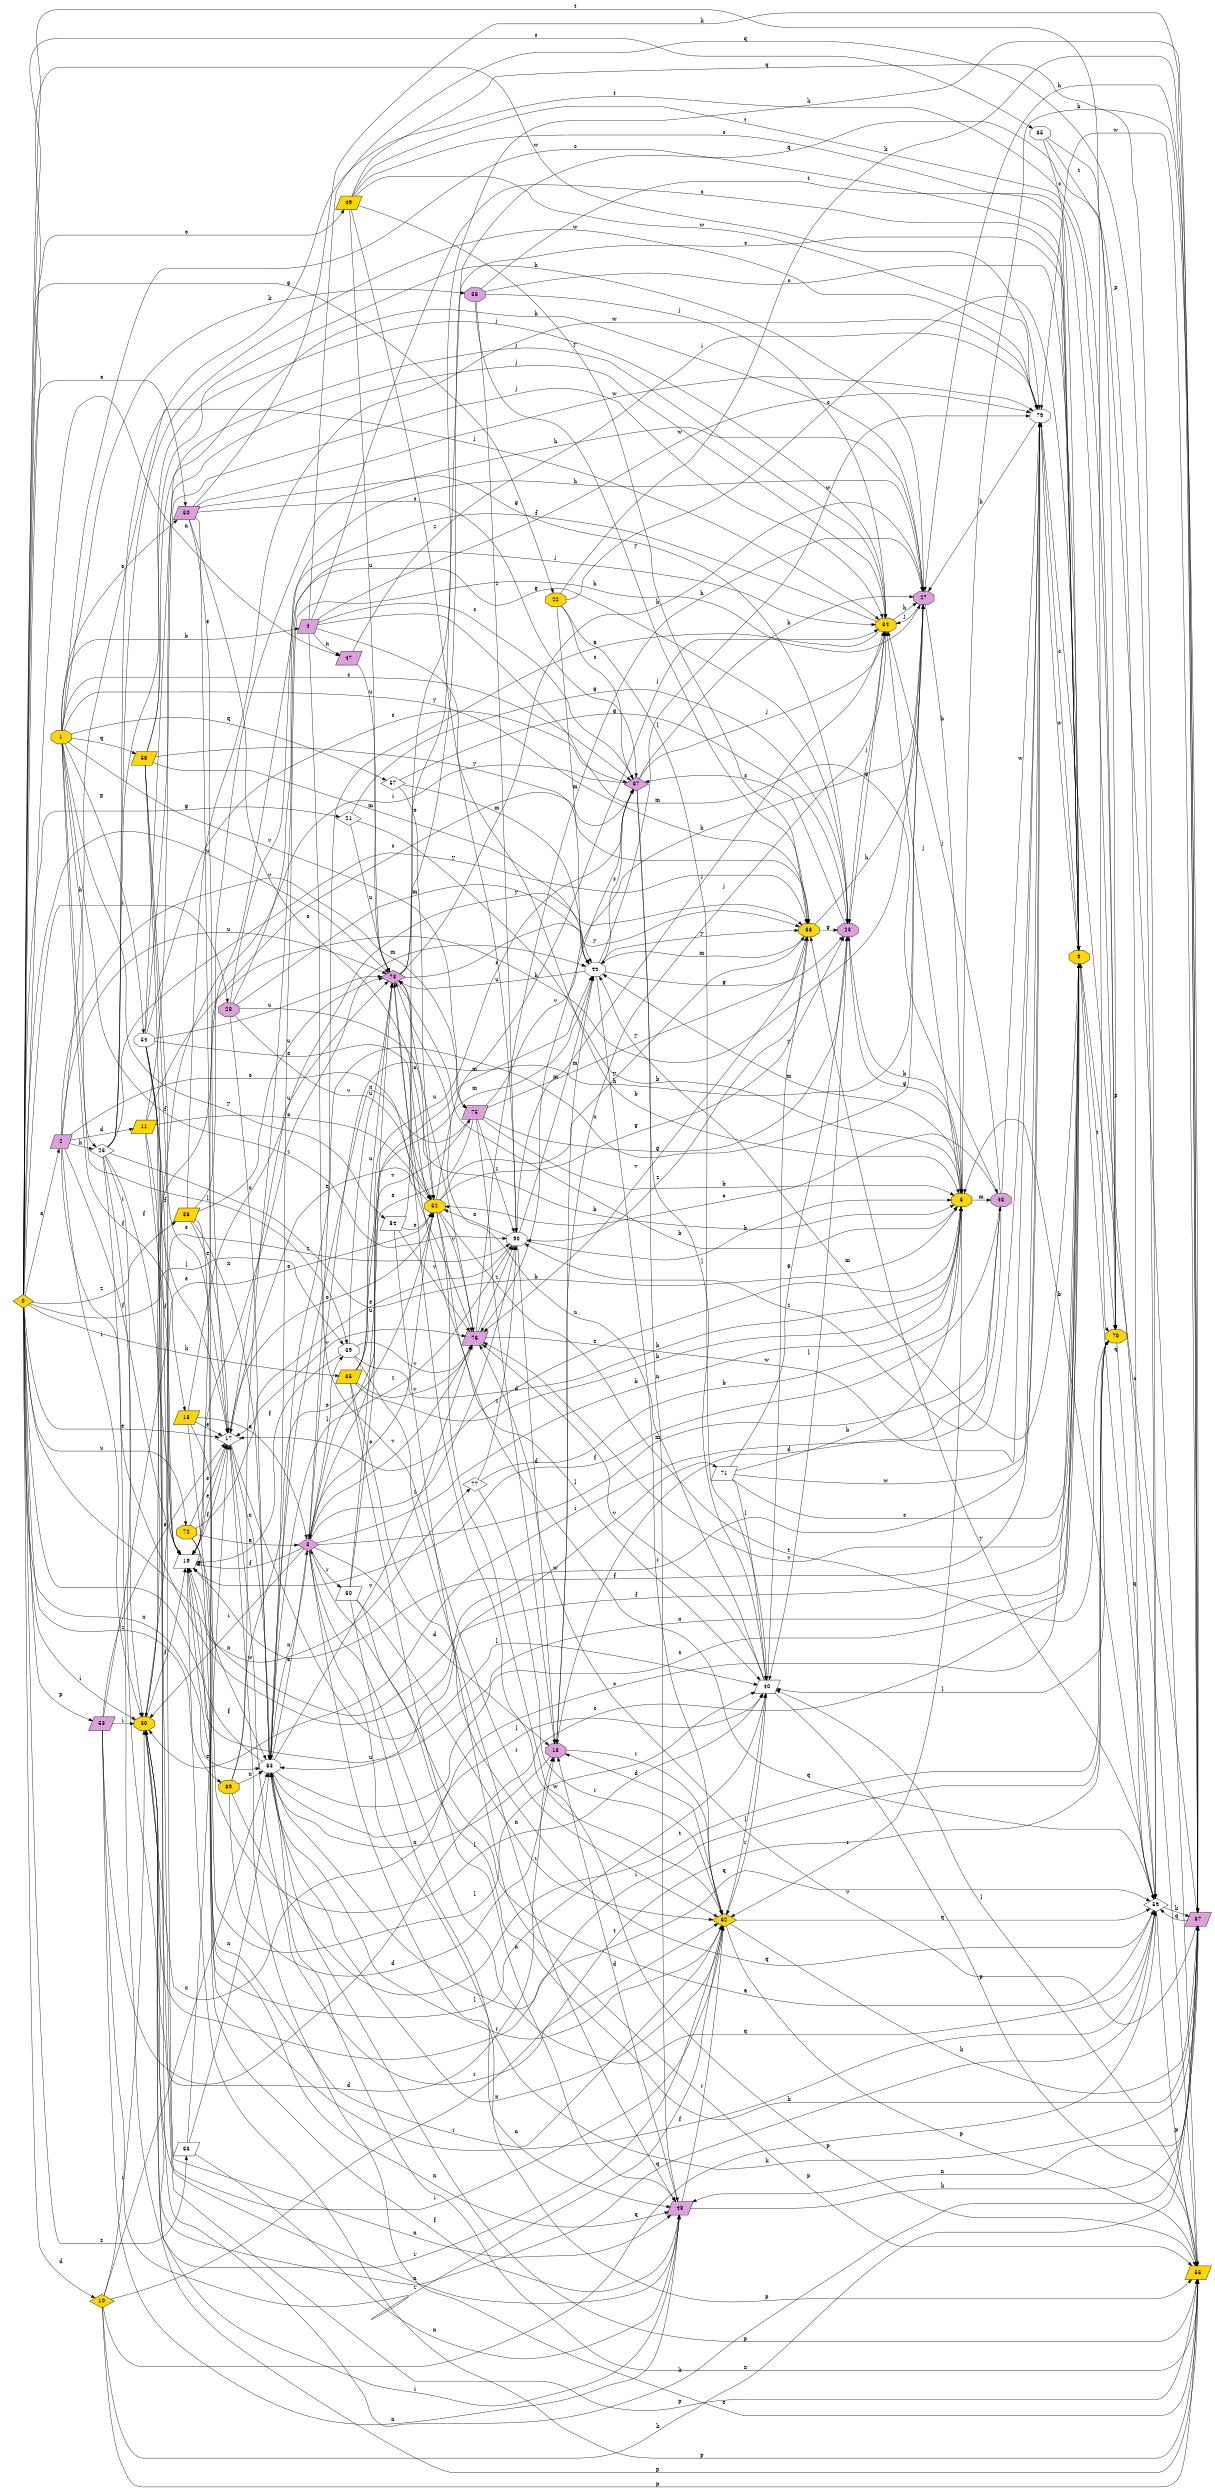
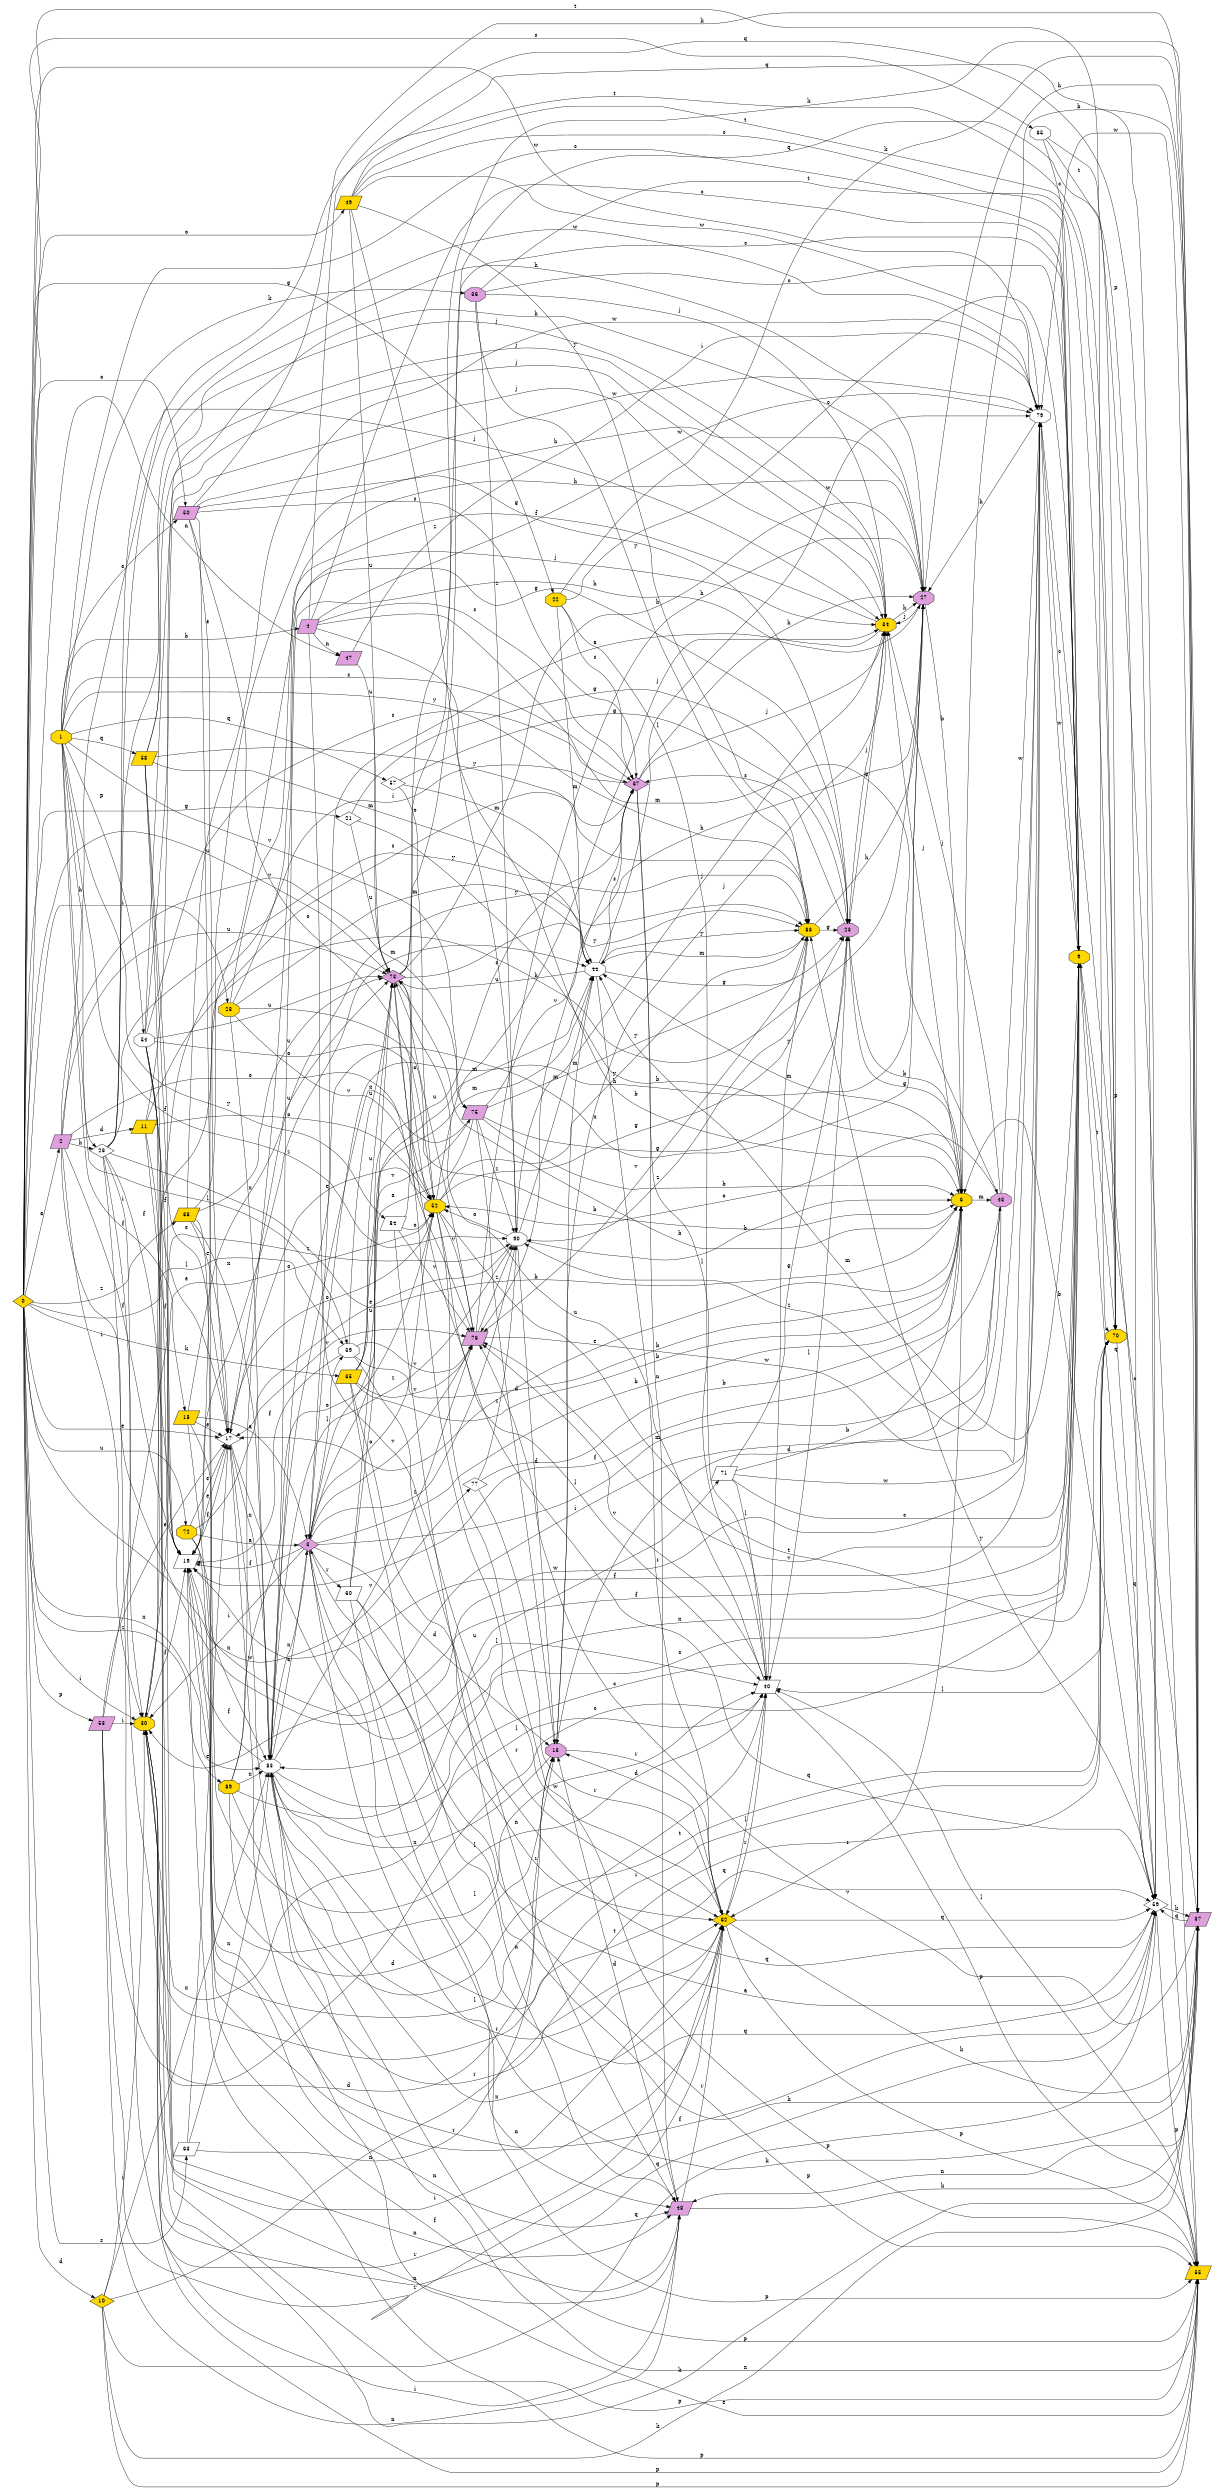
  strict digraph {
    rankdir=LR
    node [fillcolor=gold shape=octagon style=filled]
    0 [shape=diamond]
    2 [fillcolor=plum shape=parallelogram]
    10 [shape=diamond]
    17 [fillcolor=white shape=diamond]
    21 [fillcolor=white shape=diamond]
    22
-   28 [fillcolor=plum]
+   28
    30
    35 [shape=parallelogram]
    39 [fillcolor=white]
    47 [fillcolor=plum shape=parallelogram]
    49 [shape=parallelogram]
    50 [fillcolor=plum shape=parallelogram]
    53 [fillcolor=plum shape=parallelogram]
    63 [fillcolor=white shape=parallelogram]
    65 [fillcolor=white]
    70
    71 [fillcolor=white shape=parallelogram]
    72
    73 [fillcolor=plum shape=diamond]
    77 [fillcolor=white shape=diamond]
    79 [fillcolor=white]
    83 [fillcolor=white]
    88 [shape=parallelogram]
    89
    26 [fillcolor=white shape=diamond]
    75 [fillcolor=plum shape=parallelogram]
    11 [shape=parallelogram]
    19 [fillcolor=white shape=parallelogram]
    34
    52
    37 [fillcolor=plum shape=parallelogram]
    55 [shape=parallelogram]
    59 [fillcolor=white shape=diamond]
    86
    62 [shape=diamond]
    40 [fillcolor=white shape=parallelogram]
    6
    23 [fillcolor=plum]
    9
    67 [fillcolor=plum shape=diamond]
    44 [fillcolor=white]
    27 [fillcolor=plum]
    76 [fillcolor=plum shape=parallelogram]
    13 [fillcolor=plum]
    48 [fillcolor=plum shape=parallelogram]
    90 [fillcolor=white]
    3 [fillcolor=plum shape=diamond]
    1
    4 [fillcolor=plum shape=parallelogram]
    18 [shape=parallelogram]
    36 [fillcolor=plum]
    54 [fillcolor=white]
    57 [fillcolor=white shape=diamond]
    58 [shape=parallelogram]
    84 [fillcolor=white shape=parallelogram]
    43 [fillcolor=plum]
    60 [fillcolor=white shape=parallelogram]
    0 -> 2 [label=a]
    0 -> 10 [label=d]
    0 -> 17 [label=e]
    0 -> 21 [label=g]
    0 -> 22 [label=g]
    0 -> 28 [label=i]
    0 -> 30 [label=i]
    0 -> 35 [label=k]
    0 -> 39 [label=l]
    0 -> 47 [label=n]
    0 -> 49 [label=o]
    0 -> 50 [label=o]
    0 -> 53 [label=p]
    0 -> 63 [label=s]
    0 -> 65 [label=s]
    0 -> 70 [label=t]
-   0 -> 71 [label=u]
+   89 -> 71 [label=u]
    0 -> 72 [label=u]
    0 -> 73 [label=u]
    0 -> 77 [label=w]
    0 -> 79 [label=w]
    0 -> 83 [label=x]
    0 -> 88 [label=z]
    0 -> 89 [label=z]
    2 -> 30 [label=i]
    2 -> 73 [label=u]
    2 -> 79 [label=w]
    2 -> 26 [label=h]
    2 -> 75 [label=v]
    2 -> 11 [label=d]
    2 -> 19 [label=f]
    2 -> 34 [label=j]
    2 -> 52 [label=o]
    10 -> 30 [label=i]
    10 -> 70 [label=t]
    10 -> 83 [label=x]
    10 -> 37 [label=k]
    10 -> 55 [label=p]
    10 -> 59 [label=q]
    17 -> 83 [label=x]
    17 -> 19 [label=f]
    17 -> 52 [label=o]
    17 -> 86 [label=y]
    17 -> 62 [label=r]
    17 -> 40 [label=l]
    21 -> 73 [label=u]
    21 -> 6 [label=b]
    21 -> 23 [label=g]
    22 -> 37 [label=k]
    22 -> 40 [label=l]
    22 -> 9 [label=c]
    22 -> 67 [label=s]
    22 -> 44 [label=m]
    28 -> 83 [label=x]
    28 -> 6 [label=b]
    28 -> 23 [label=g]
    28 -> 44 [label=m]
    28 -> 27 [label=h]
    28 -> 76 [label=v]
    30 -> 19 [label=f]
    30 -> 52 [label=o]
    30 -> 59 [label=q]
    30 -> 9 [label=c]
    30 -> 67 [label=s]
    30 -> 13 [label=d]
    35 -> 73 [label=u]
    35 -> 59 [label=q]
    35 -> 6 [label=b]
    35 -> 67 [label=s]
    35 -> 44 [label=m]
    35 -> 76 [label=v]
    35 -> 48 [label=n]
    39 -> 73 [label=u]
    39 -> 19 [label=f]
    39 -> 6 [label=b]
    39 -> 76 [label=v]
    39 -> 48 [label=n]
    47 -> 73 [label=u]
    47 -> 79 [label=i]
    49 -> 70 [label=t]
    49 -> 73 [label=u]
    49 -> 79 [label=w]
    49 -> 59 [label=q]
    49 -> 86 [label=y]
    49 -> 9 [label=c]
    49 -> 90 [label=z]
    50 -> 17 [label=e]
    50 -> 79 [label=w]
    50 -> 52 [label=o]
    50 -> 37 [label=k]
    50 -> 40 [label=l]
    50 -> 23 [label=g]
    50 -> 67 [label=s]
    53 -> 17 [label=e]
    53 -> 30 [label=i]
    53 -> 62 [label=r]
    53 -> 9 [label=c]
    53 -> 48 [label=n]
    53 -> 90 [label=z]
    63 -> 17 [label=e]
    63 -> 83 [label=x]
-   63 -> 48 [label=n]
+   63 -> 13 [label=n]
    65 -> 70 [label=t]
    65 -> 55 [label=p]
    65 -> 9 [label=c]
    70 -> 30 [label=i]
    70 -> 59 [label=q]
    70 -> 40 [label=l]
    71 -> 79 [label=w]
    71 -> 40 [label=l]
    71 -> 6 [label=b]
    71 -> 23 [label=g]
    71 -> 9 [label=c]
    72 -> 17 [label=e]
    72 -> 83 [label=x]
    72 -> 40 [label=l]
    72 -> 76 [label=v]
    72 -> 3 [label=a]
    73 -> 52 [label=o]
    73 -> 37 [label=k]
    73 -> 59 [label=q]
    73 -> 86 [label=y]
    73 -> 40 [label=l]
    73 -> 6 [label=b]
    73 -> 27 [label=h]
    77 -> 62 [label=r]
    77 -> 6 [label=b]
    77 -> 90 [label=z]
    79 -> 19 [label=f]
    79 -> 55 [label=p]
    79 -> 9 [label=c]
    79 -> 27 [label=h]
    79 -> 90 [label=z]
    83 -> 19 [label=f]
    83 -> 55 [label=p]
    83 -> 59 [label=q]
    83 -> 62 [label=r]
    83 -> 40 [label=l]
    83 -> 9 [label=c]
    83 -> 27 [label=h]
    83 -> 76 [label=v]
    83 -> 90 [label=z]
    83 -> 3 [label=a]
    88 -> 17 [label=e]
    88 -> 73 [label=u]
    88 -> 79 [label=w]
    88 -> 83 [label=x]
    88 -> 40 [label=l]
    88 -> 27 [label=h]
    89 -> 70 [label=t]
    89 -> 83 [label=x]
    89 -> 34 [label=j]
    89 -> 52 [label=o]
    89 -> 13 [label=d]
    26 -> 30 [label=i]
    26 -> 70 [label=t]
    26 -> 79 [label=w]
    26 -> 19 [label=f]
    26 -> 34 [label=j]
    26 -> 55 [label=p]
    26 -> 86 [label=y]
    26 -> 62 [label=r]
    26 -> 6 [label=b]
    75 -> 83 [label=x]
    75 -> 86 [label=y]
    75 -> 6 [label=b]
    75 -> 23 [label=g]
    75 -> 27 [label=h]
    75 -> 13 [label=d]
    75 -> 90 [label=z]
    75 -> 3 [label=a]
    11 -> 19 [label=f]
    11 -> 34 [label=j]
    11 -> 52 [label=o]
    11 -> 37 [label=k]
    11 -> 27 [label=h]
    19 -> 17 [label=e]
    19 -> 55 [label=p]
    19 -> 44 [label=m]
    34 -> 19 [label=f]
    34 -> 23 [label=g]
    34 -> 27 [label=h]
    34 -> 3 [label=a]
    52 -> 17 [label=e]
    52 -> 70 [label=t]
    52 -> 34 [label=j]
    52 -> 55 [label=p]
    52 -> 59 [label=q]
    52 -> 86 [label=y]
    52 -> 23 [label=g]
    52 -> 76 [label=v]
    37 -> 79 [label=w]
    37 -> 59 [label=q]
    37 -> 6 [label=b]
    37 -> 9 [label=c]
    37 -> 27 [label=h]
    37 -> 76 [label=v]
    37 -> 48 [label=n]
    55 -> 17 [label=e]
    55 -> 83 [label=x]
    55 -> 40 [label=l]
    59 -> 19 [label=f]
    59 -> 37 [label=k]
    59 -> 55 [label=p]
    59 -> 86 [label=y]
    59 -> 6 [label=b]
    59 -> 3 [label=a]
    86 -> 23 [label=g]
    86 -> 44 [label=m]
    86 -> 27 [label=h]
    86 -> 76 [label=v]
    86 -> 90 [label=z]
    62 -> 30 [label=i]
    62 -> 73 [label=w]
    62 -> 83 [label=x]
    62 -> 37 [label=k]
    62 -> 55 [label=p]
    62 -> 59 [label=q]
    62 -> 40 [label=l]
    62 -> 13 [label=d]
    40 -> 73 [label=u]
    40 -> 55 [label=p]
    40 -> 86 [label=y]
    40 -> 62 [label=r]
    40 -> 76 [label=v]
    6 -> 17 [label=e]
    6 -> 34 [label=j]
    6 -> 62 [label=r]
    6 -> 23 [label=g]
    6 -> 44 [label=m]
    6 -> 43 [label=m]
    23 -> 34 [label=j]
    23 -> 40 [label=l]
    23 -> 6 [label=b]
    23 -> 67 [label=s]
    9 -> 70 [label=t]
    9 -> 79 [label=w]
    9 -> 83 [label=x]
    9 -> 19 [label=f]
    9 -> 59 [label=q]
    9 -> 44 [label=m]
    9 -> 76 [label=v]
    67 -> 30 [label=i]
    67 -> 34 [label=j]
    67 -> 40 [label=l]
    67 -> 27 [label=h]
    67 -> 76 [label=v]
    67 -> 48 [label=n]
    44 -> 73 [label=u]
    44 -> 79 [label=w]
    44 -> 86 [label=y]
    44 -> 62 [label=r]
    44 -> 23 [label=g]
    44 -> 67 [label=s]
    27 -> 83 [label=x]
    27 -> 34 [label=j]
    27 -> 6 [label=b]
    76 -> 73 [label=u]
    76 -> 79 [label=w]
    76 -> 27 [label=h]
    76 -> 90 [label=z]
    13 -> 83 [label=x]
    13 -> 34 [label=j]
    13 -> 62 [label=r]
    13 -> 44 [label=m]
    48 -> 30 [label=i]
    48 -> 19 [label=f]
    48 -> 37 [label=k]
    48 -> 62 [label=r]
    48 -> 13 [label=d]
    90 -> 17 [label=e]
    90 -> 34 [label=j]
    90 -> 52 [label=o]
    90 -> 6 [label=b]
    90 -> 44 [label=m]
    90 -> 13 [label=d]
    3 -> 30 [label=i]
    3 -> 39 [label=l]
    3 -> 83 [label=x]
    3 -> 75 [label=v]
    3 -> 19 [label=f]
    3 -> 52 [label=o]
    3 -> 37 [label=k]
    3 -> 55 [label=p]
    3 -> 59 [label=q]
    3 -> 6 [label=b]
    3 -> 27 [label=h]
    3 -> 76 [label=v]
    3 -> 13 [label=d]
    3 -> 90 [label=z]
    3 -> 43 [label=m]
    3 -> 60 [label=r]
    1 -> 39 [label=l]
    1 -> 50 [label=o]
    1 -> 26 [label=h]
    1 -> 75 [label=v]
    1 -> 86 [label=y]
    1 -> 9 [label=c]
    1 -> 67 [label=s]
    1 -> 90 [label=z]
    1 -> 4 [label=b]
    1 -> 18 [label=f]
    1 -> 36 [label=k]
    1 -> 54 [label=p]
    1 -> 57 [label=q]
    1 -> 58 [label=q]
    1 -> 84 [label=y]
    4 -> 47 [label=n]
    4 -> 79 [label=w]
    4 -> 59 [label=q]
    4 -> 62 [label=r]
    4 -> 6 [label=b]
    4 -> 9 [label=c]
    4 -> 67 [label=s]
    4 -> 43 [label=m]
    18 -> 17 [label=e]
    18 -> 73 [label=u]
    18 -> 62 [label=r]
    18 -> 48 [label=n]
    18 -> 3 [label=a]
    36 -> 70 [label=t]
    36 -> 34 [label=j]
    36 -> 86 [label=y]
    36 -> 9 [label=c]
    36 -> 90 [label=z]
    54 -> 17 [label=e]
    54 -> 73 [label=u]
    54 -> 19 [label=f]
    54 -> 34 [label=j]
    54 -> 52 [label=o]
    54 -> 55 [label=p]
    54 -> 67 [label=s]
    54 -> 27 [label=h]
    54 -> 48 [label=n]
    57 -> 52 [label=o]
    57 -> 23 [label=g]
    57 -> 44 [label=m]
    58 -> 17 [label=e]
    58 -> 19 [label=f]
    58 -> 34 [label=j]
    58 -> 86 [label=y]
    58 -> 44 [label=m]
    58 -> 27 [label=h]
    58 -> 48 [label=n]
    84 -> 52 [label=o]
    84 -> 55 [label=p]
    84 -> 9 [label=c]
    84 -> 76 [label=v]
    43 -> 30 [label=i]
    43 -> 79 [label=w]
    43 -> 19 [label=f]
    43 -> 34 [label=j]
    43 -> 52 [label=o]
    43 -> 13 [label=d]
    60 -> 73 [label=u]
    60 -> 37 [label=k]
    60 -> 62 [label=r]
    60 -> 44 [label=m]
    60 -> 48 [label=n]
  }
